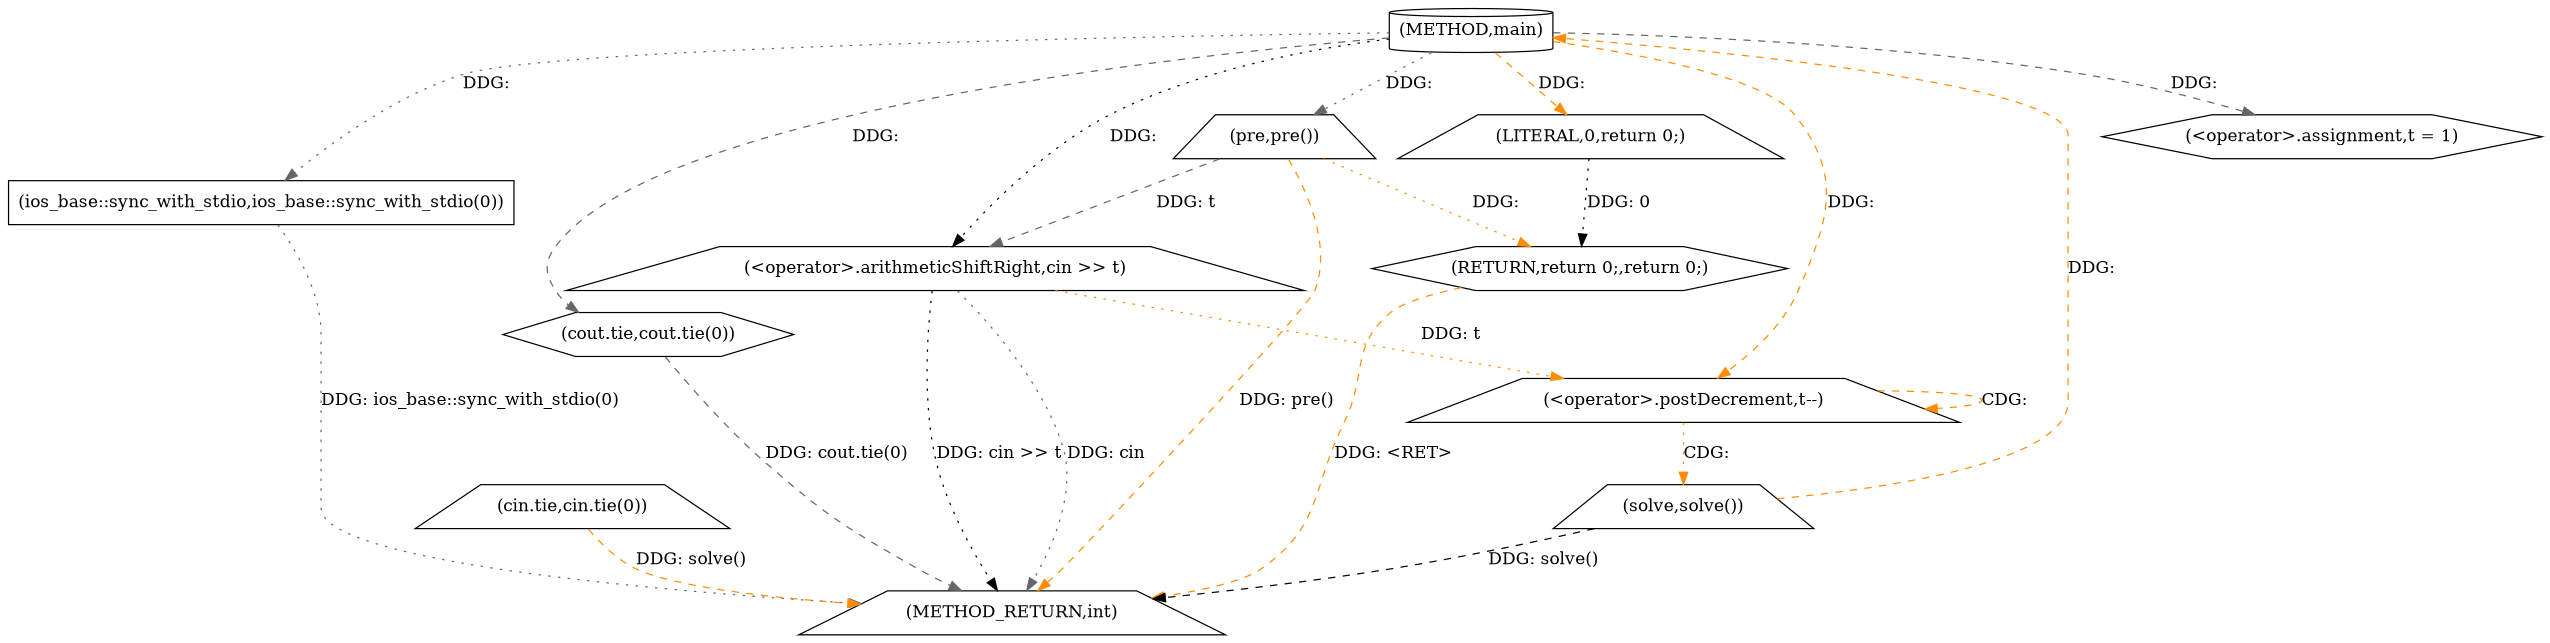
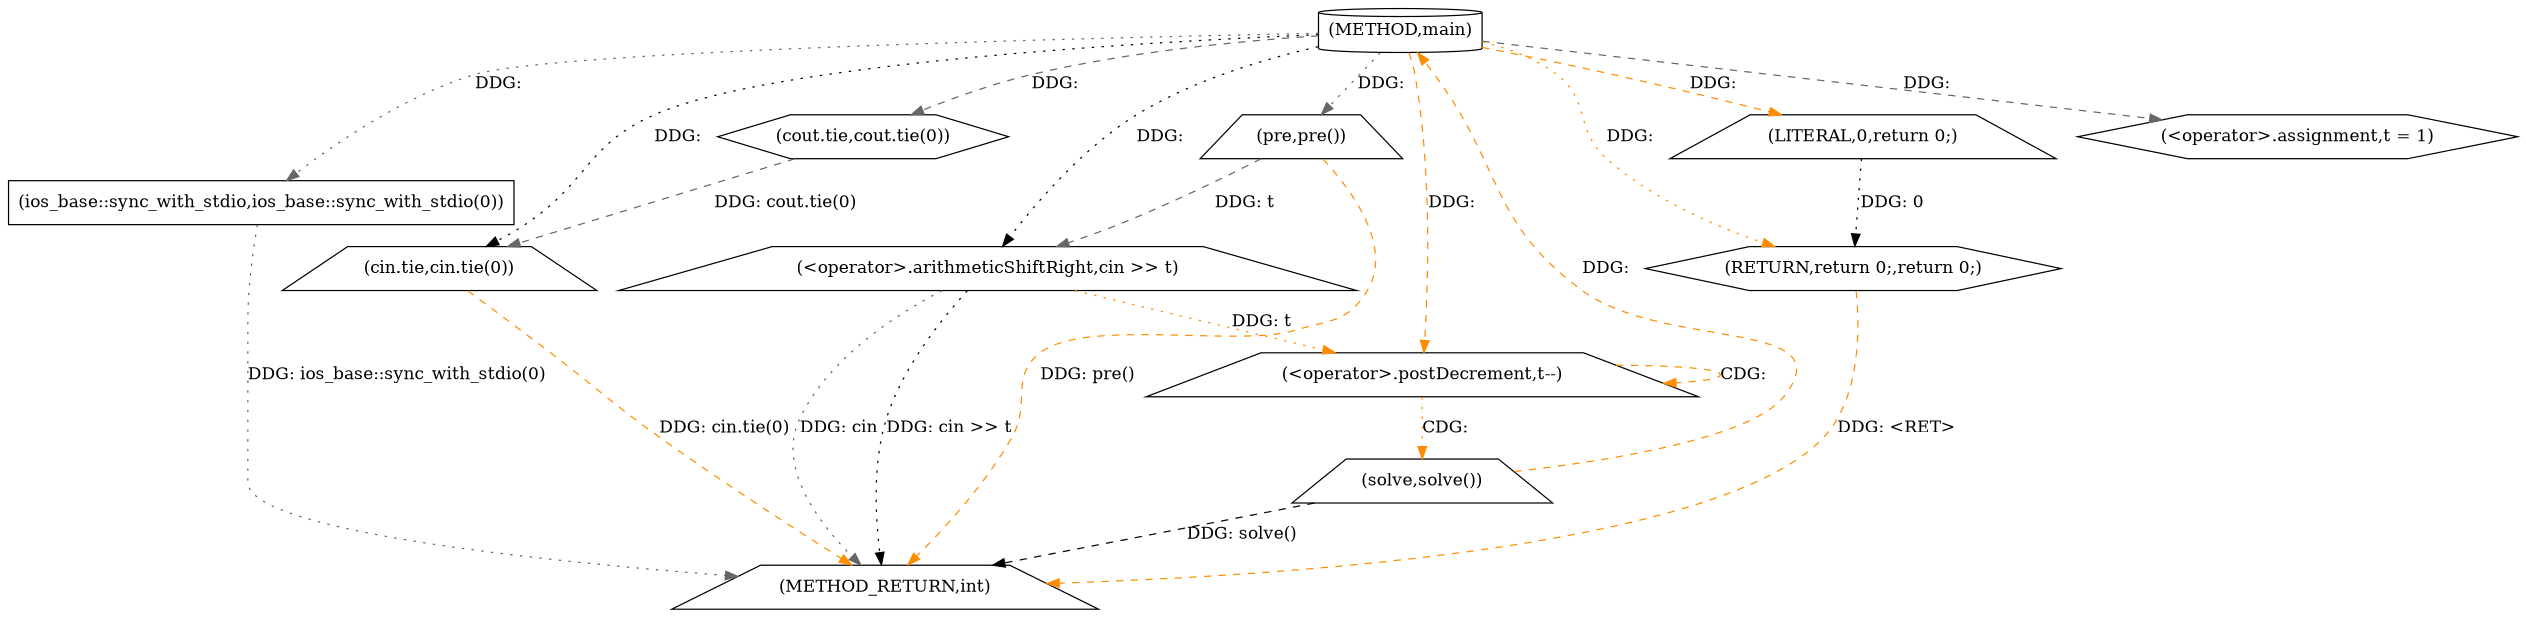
  digraph {
    node [shape=trapezium]
    edge [color=darkorange style=dashed]
    n1 [label="(METHOD,main)" shape=cylinder]
    n2 [label="(ios_base::sync_with_stdio,ios_base::sync_with_stdio(0))" shape=box]
    n3 [label="(cin.tie,cin.tie(0))"]
    n4 [label="(cout.tie,cout.tie(0))" shape=hexagon]
    n5 [label="(<operator>.assignment,t = 1)" shape=hexagon]
    n6 [label="(<operator>.arithmeticShiftRight,cin >> t)"]
    n7 [label="(pre,pre())"]
    n8 [label="(RETURN,return 0;,return 0;)" shape=hexagon]
    n9 [label="(<operator>.postDecrement,t--)"]
    n10 [label="(LITERAL,0,return 0;)"]
    n11 [label="(METHOD_RETURN,int)"]
    n12 [label="(solve,solve())"]
    n1 -> n2 [color=gray40 label="DDG: " style=dotted]
+   n1 -> n3 [color=black label="DDG: " style=dotted]
    n1 -> n4 [color=gray40 label="DDG: "]
    n1 -> n5 [color=gray40 label="DDG: "]
    n1 -> n6 [color=black label="DDG: " style=dotted]
    n1 -> n7 [color=gray40 label="DDG: " style=dotted]
-   n7 -> n8 [label="DDG: " style=dotted]
+   n1 -> n8 [label="DDG: " style=dotted]
    n1 -> n9 [label="DDG: "]
    n1 -> n10 [label="DDG: "]
    n2 -> n11 [color=gray40 label="DDG: ios_base::sync_with_stdio(0)" style=dotted]
-   n3 -> n11 [label="DDG: solve()"]
-   n4 -> n11 [color=gray40 label="DDG: cout.tie(0)"]
+   n3 -> n11 [label="DDG: cin.tie(0)"]
+   n4 -> n3 [color=gray40 label="DDG: cout.tie(0)"]
    n6 -> n9 [label="DDG: t" style=dotted]
    n6 -> n11 [color=black label="DDG: cin >> t" style=dotted]
    n6 -> n11 [color=gray40 label="DDG: cin" style=dotted]
    n7 -> n6 [color=gray40 label="DDG: t"]
    n7 -> n11 [label="DDG: pre()"]
    n8 -> n11 [label="DDG: <RET>"]
    n9 -> n9 [label="CDG: "]
    n9 -> n12 [label="CDG: " style=dotted]
    n10 -> n8 [color=black label="DDG: 0" style=dotted]
    n12 -> n1 [label="DDG: "]
    n12 -> n11 [color=black label="DDG: solve()"]
  }
